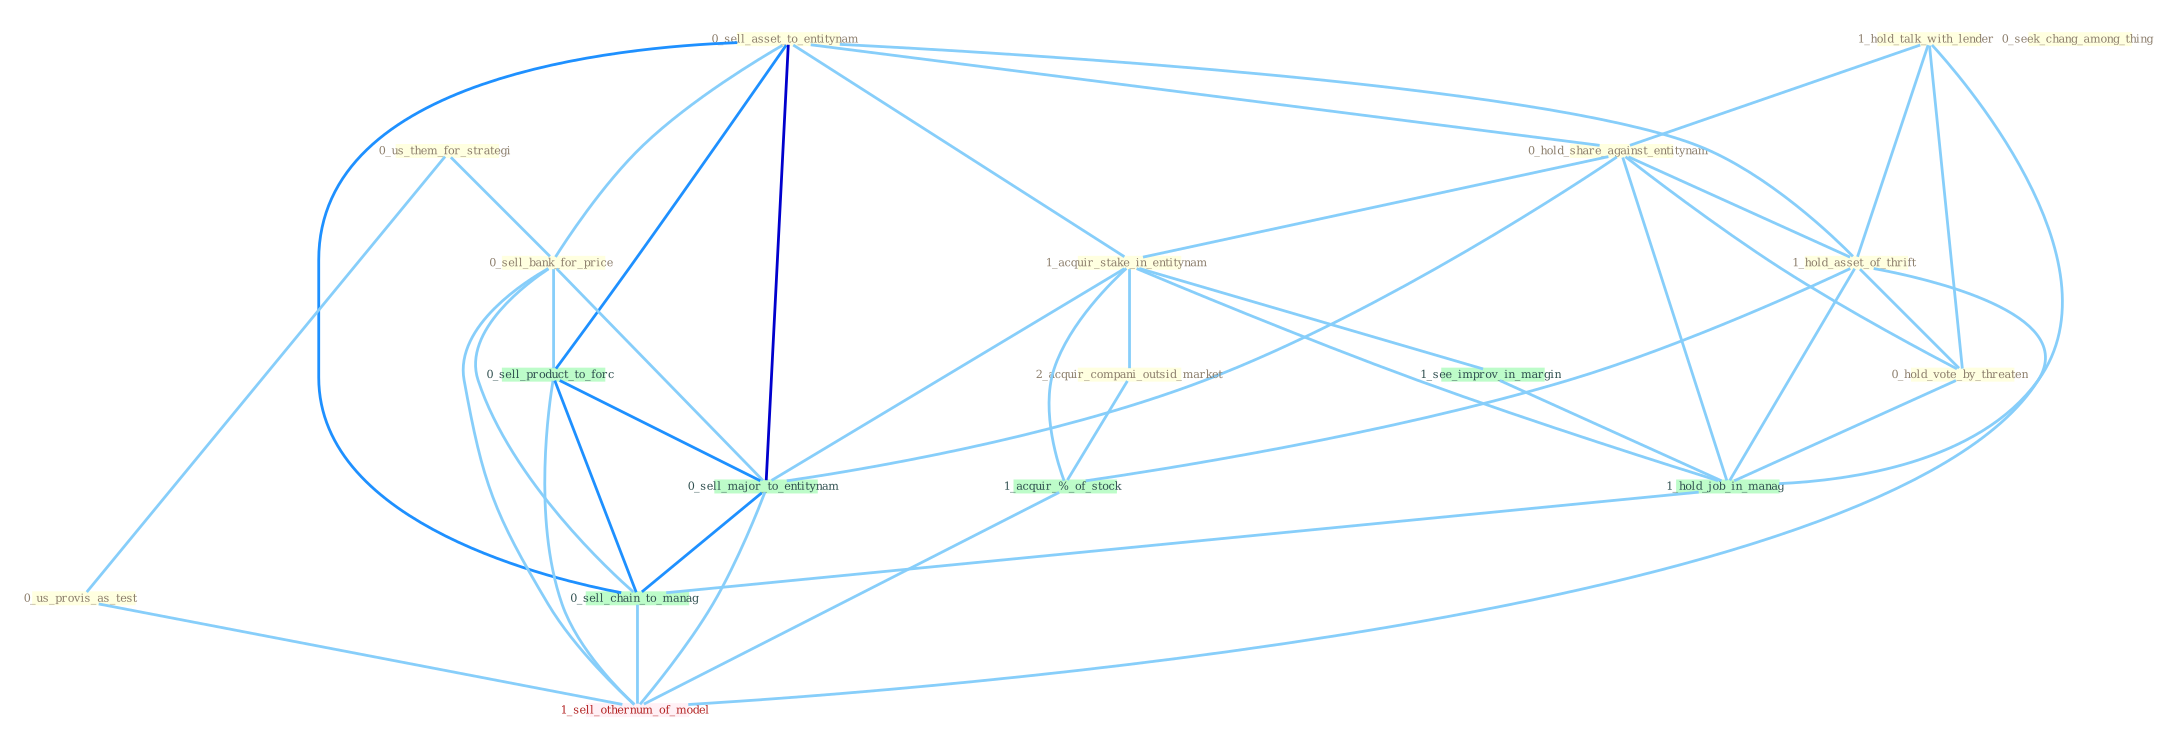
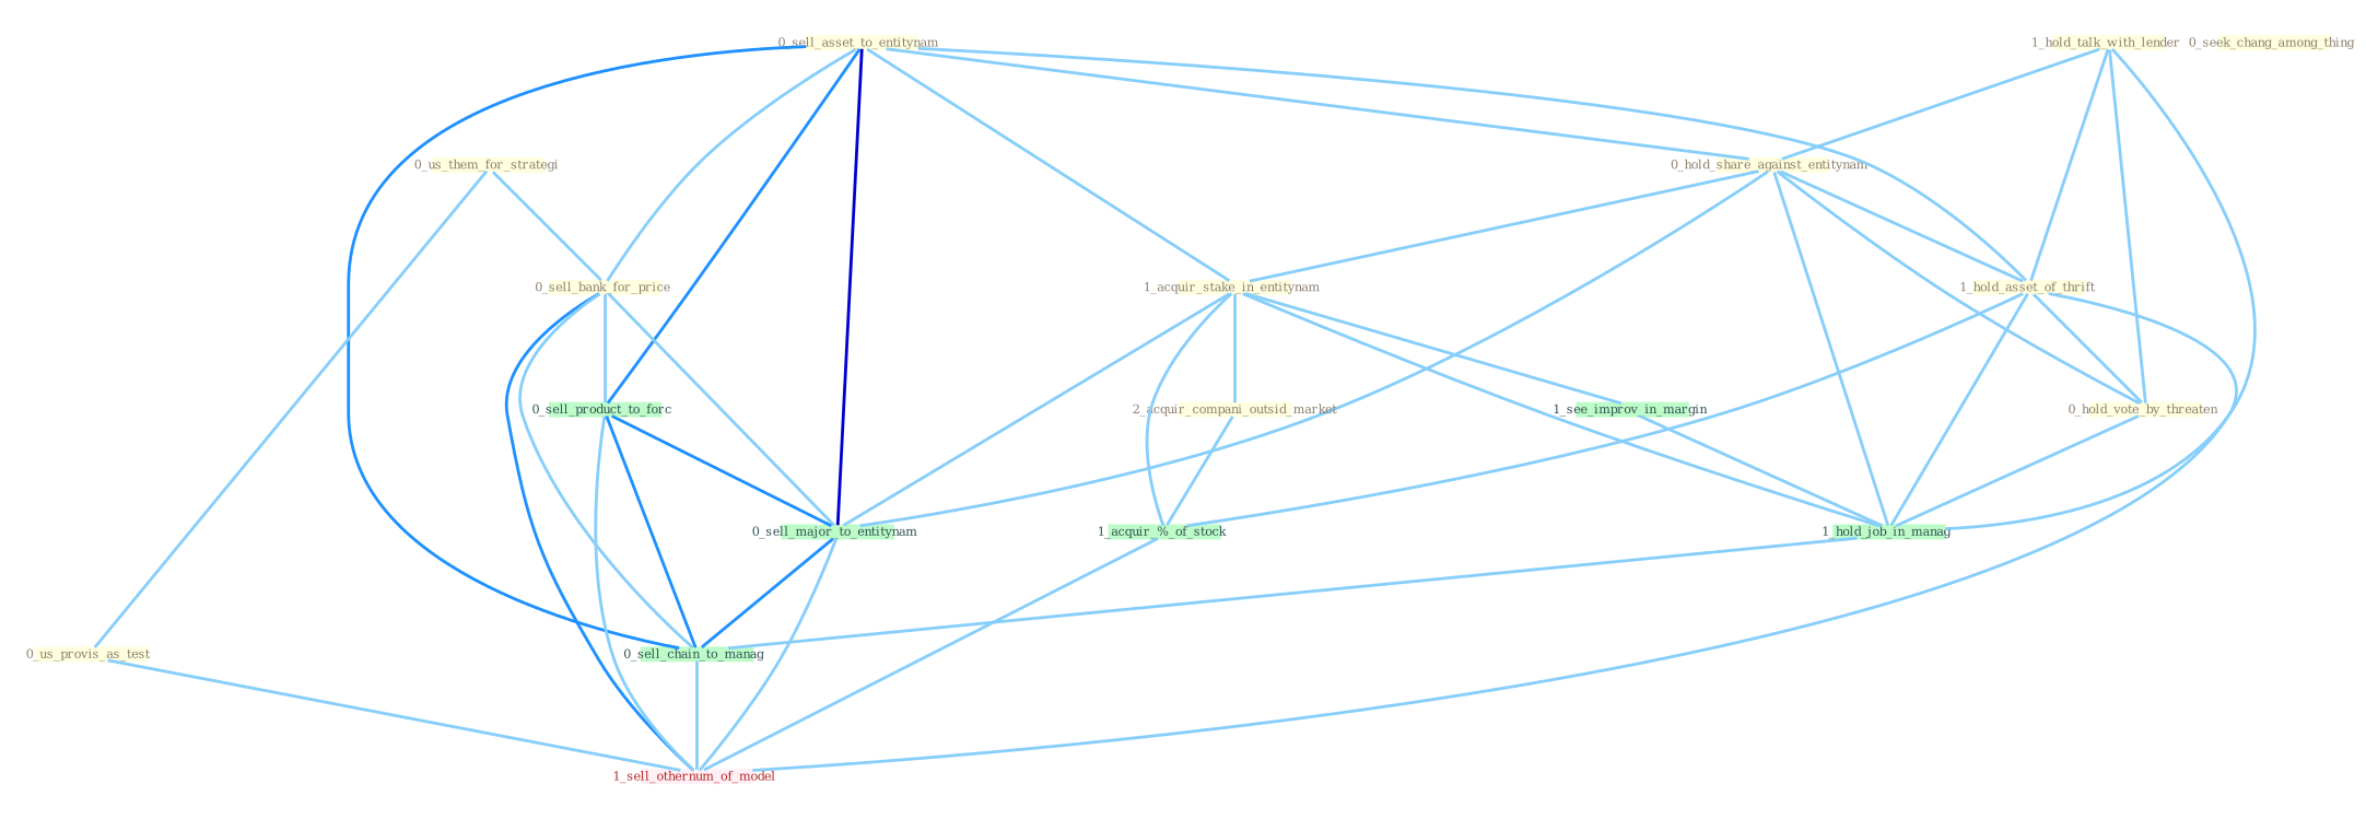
  graph {
    node [color="#ffffe0" fixedsize=true fontcolor="#8b7d6b" fontsize=4 shape=polygon style=filled]
    edge [color="#87cefa" w=1]
    "1_hold_talk_with_lender " [height=.06 width=.5]
    "0_sell_asset_to_entitynam " [height=.06 width=.5]
    "0_us_them_for_strategi " [height=.06 width=.5]
    "0_hold_share_against_entitynam " [height=.06 width=.5]
    "1_acquir_stake_in_entitynam " [height=.06 width=.5]
    "1_hold_asset_of_thrift " [height=.06 width=.5]
    "0_sell_bank_for_price " [height=.06 width=.5]
    n8 [height=.06 label="2_acquir_compani_outsid_market" width=.5]
    "0_seek_chang_among_thing " [height=.06 width=.5]
    "0_hold_vote_by_threaten " [height=.06 width=.5]
    "0_us_provis_as_test " [height=.06 width=.5]
    "1_sell_othernum_of_model " [color="#fff0f5" fontcolor="#b22222" height=.06 width=.5]
    "1_hold_job_in_manag " [color="#BDFCC9" fontcolor="#2f4f4f" height=.06 width=.5]
    "0_sell_product_to_forc " [color="#BDFCC9" fontcolor="#2f4f4f" height=.06 width=.5]
    "0_sell_major_to_entitynam " [color="#BDFCC9" fontcolor="#2f4f4f" height=.06 width=.5]
    "0_sell_chain_to_manag " [color="#BDFCC9" fontcolor="#2f4f4f" height=.06 width=.5]
    "1_see_improv_in_margin " [color="#BDFCC9" fontcolor="#2f4f4f" height=.06 width=.5]
    "1_acquir_%_of_stock " [color="#BDFCC9" fontcolor="#2f4f4f" height=.06 width=.5]
    subgraph sub_1 {
      "1_hold_talk_with_lender "
      "0_sell_asset_to_entitynam "
      "0_us_them_for_strategi "
      "0_hold_share_against_entitynam "
      "1_acquir_stake_in_entitynam "
      "1_hold_asset_of_thrift "
      "0_sell_bank_for_price "
      n8
      "0_seek_chang_among_thing "
      "0_hold_vote_by_threaten "
      "0_us_provis_as_test "
    }
    subgraph sub_2 {
      "1_sell_othernum_of_model "
    }
    "1_hold_talk_with_lender " -- "0_hold_share_against_entitynam "
    "1_hold_talk_with_lender " -- "1_hold_asset_of_thrift "
    "1_hold_talk_with_lender " -- "0_hold_vote_by_threaten "
    "1_hold_talk_with_lender " -- "1_hold_job_in_manag "
    "0_sell_asset_to_entitynam " -- "0_hold_share_against_entitynam "
    "0_sell_asset_to_entitynam " -- "1_acquir_stake_in_entitynam "
    "0_sell_asset_to_entitynam " -- "1_hold_asset_of_thrift "
    "0_sell_asset_to_entitynam " -- "0_sell_bank_for_price "
    "0_sell_asset_to_entitynam " -- "0_sell_product_to_forc " [color="#1e90ff" w=2]
    "0_sell_asset_to_entitynam " -- "0_sell_major_to_entitynam " [color="#0000cd" w=3]
    "0_sell_asset_to_entitynam " -- "0_sell_chain_to_manag " [color="#1e90ff" w=2]
    "0_us_them_for_strategi " -- "0_sell_bank_for_price "
    "0_us_them_for_strategi " -- "0_us_provis_as_test "
    "0_hold_share_against_entitynam " -- "1_acquir_stake_in_entitynam "
    "0_hold_share_against_entitynam " -- "1_hold_asset_of_thrift "
    "0_hold_share_against_entitynam " -- "0_hold_vote_by_threaten "
    "0_hold_share_against_entitynam " -- "1_hold_job_in_manag "
    "0_hold_share_against_entitynam " -- "0_sell_major_to_entitynam "
    "1_acquir_stake_in_entitynam " -- n8
    "1_acquir_stake_in_entitynam " -- "1_hold_job_in_manag "
    "1_acquir_stake_in_entitynam " -- "0_sell_major_to_entitynam "
    "1_acquir_stake_in_entitynam " -- "1_see_improv_in_margin "
    "1_acquir_stake_in_entitynam " -- "1_acquir_%_of_stock "
    "1_hold_asset_of_thrift " -- "0_hold_vote_by_threaten "
    "1_hold_asset_of_thrift " -- "1_sell_othernum_of_model "
    "1_hold_asset_of_thrift " -- "1_hold_job_in_manag "
    "1_hold_asset_of_thrift " -- "1_acquir_%_of_stock "
-   "0_sell_bank_for_price " -- "1_sell_othernum_of_model "
+   "0_sell_bank_for_price " -- "1_sell_othernum_of_model " [color="#1e90ff"]
    "0_sell_bank_for_price " -- "0_sell_product_to_forc "
    "0_sell_bank_for_price " -- "0_sell_major_to_entitynam "
    "0_sell_bank_for_price " -- "0_sell_chain_to_manag "
    n8 -- "1_acquir_%_of_stock "
    "0_hold_vote_by_threaten " -- "1_hold_job_in_manag "
    "0_us_provis_as_test " -- "1_sell_othernum_of_model "
    "1_hold_job_in_manag " -- "0_sell_chain_to_manag "
    "0_sell_product_to_forc " -- "1_sell_othernum_of_model "
    "0_sell_product_to_forc " -- "0_sell_major_to_entitynam " [color="#1e90ff" w=2]
    "0_sell_product_to_forc " -- "0_sell_chain_to_manag " [color="#1e90ff" w=2]
    "0_sell_major_to_entitynam " -- "1_sell_othernum_of_model "
    "0_sell_major_to_entitynam " -- "0_sell_chain_to_manag " [color="#1e90ff" w=2]
    "0_sell_chain_to_manag " -- "1_sell_othernum_of_model "
    "1_see_improv_in_margin " -- "1_hold_job_in_manag "
    "1_acquir_%_of_stock " -- "1_sell_othernum_of_model "
  }
